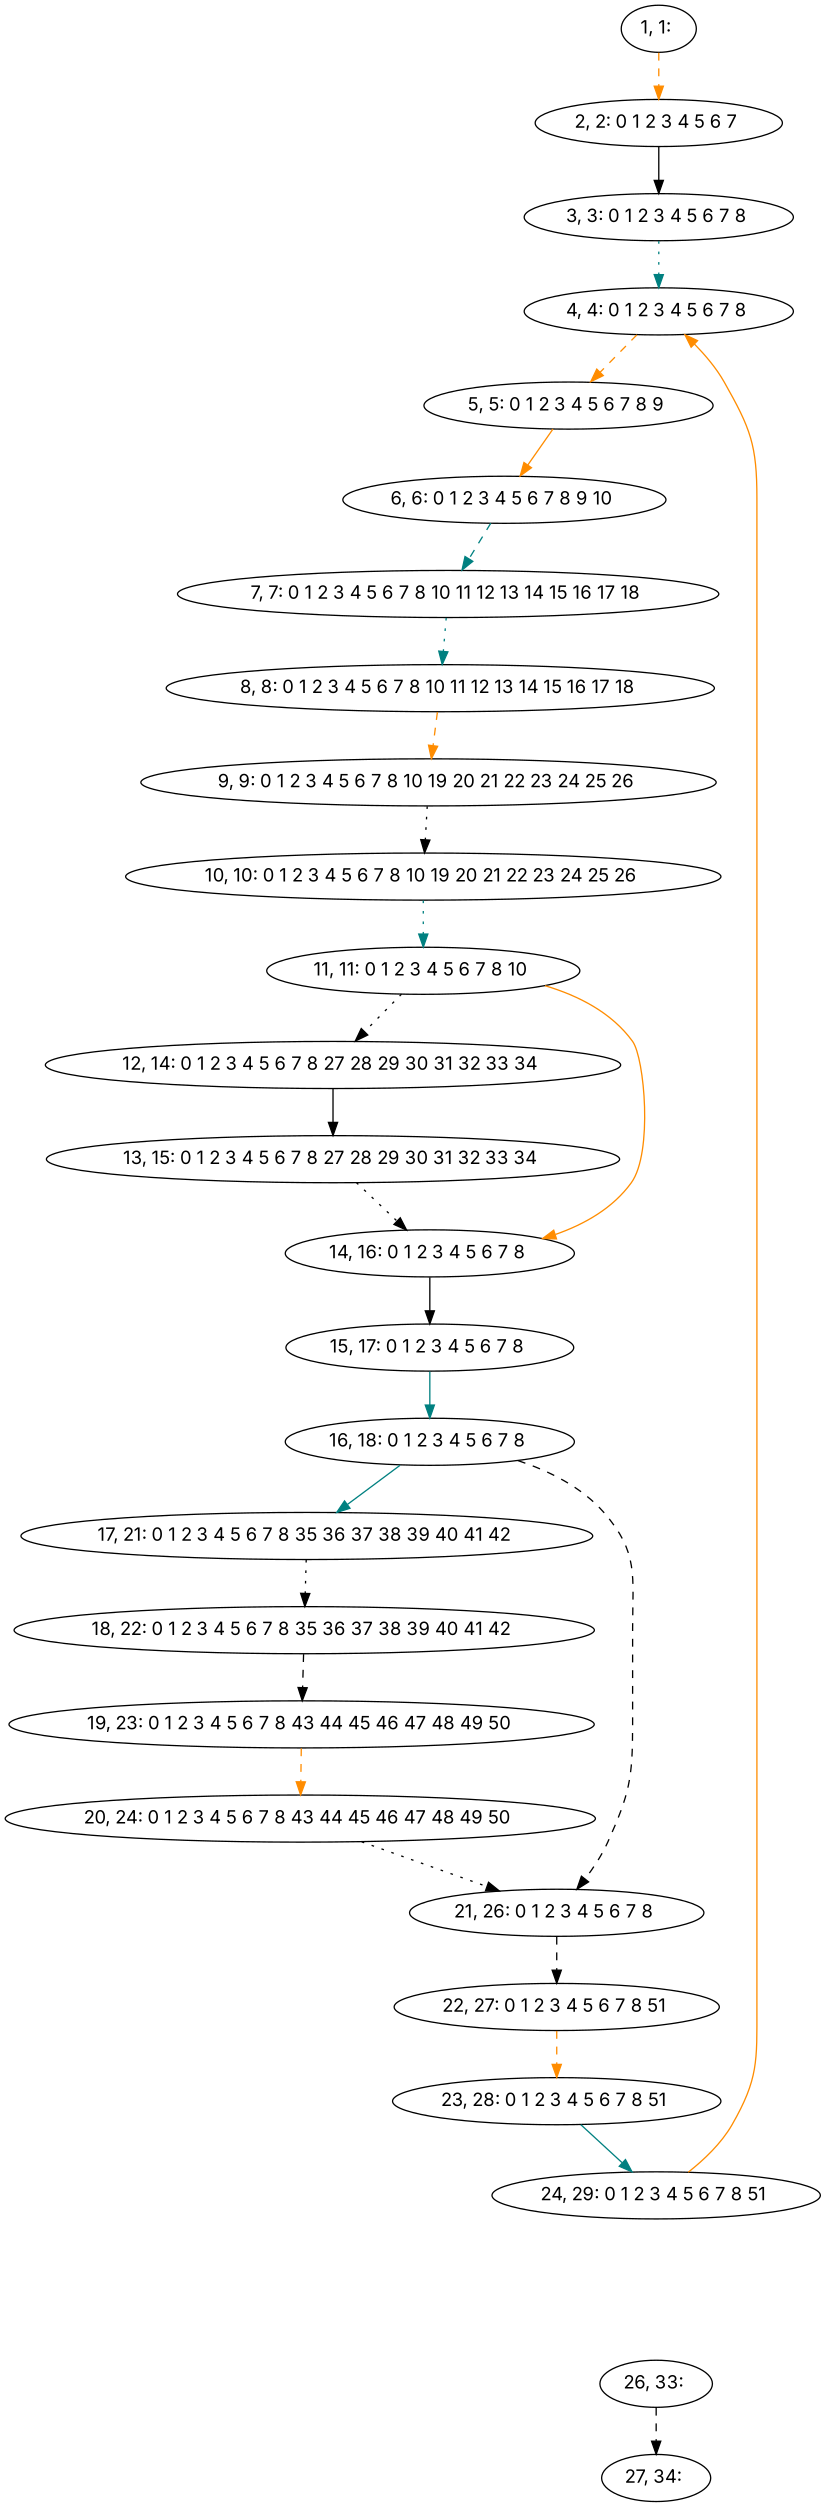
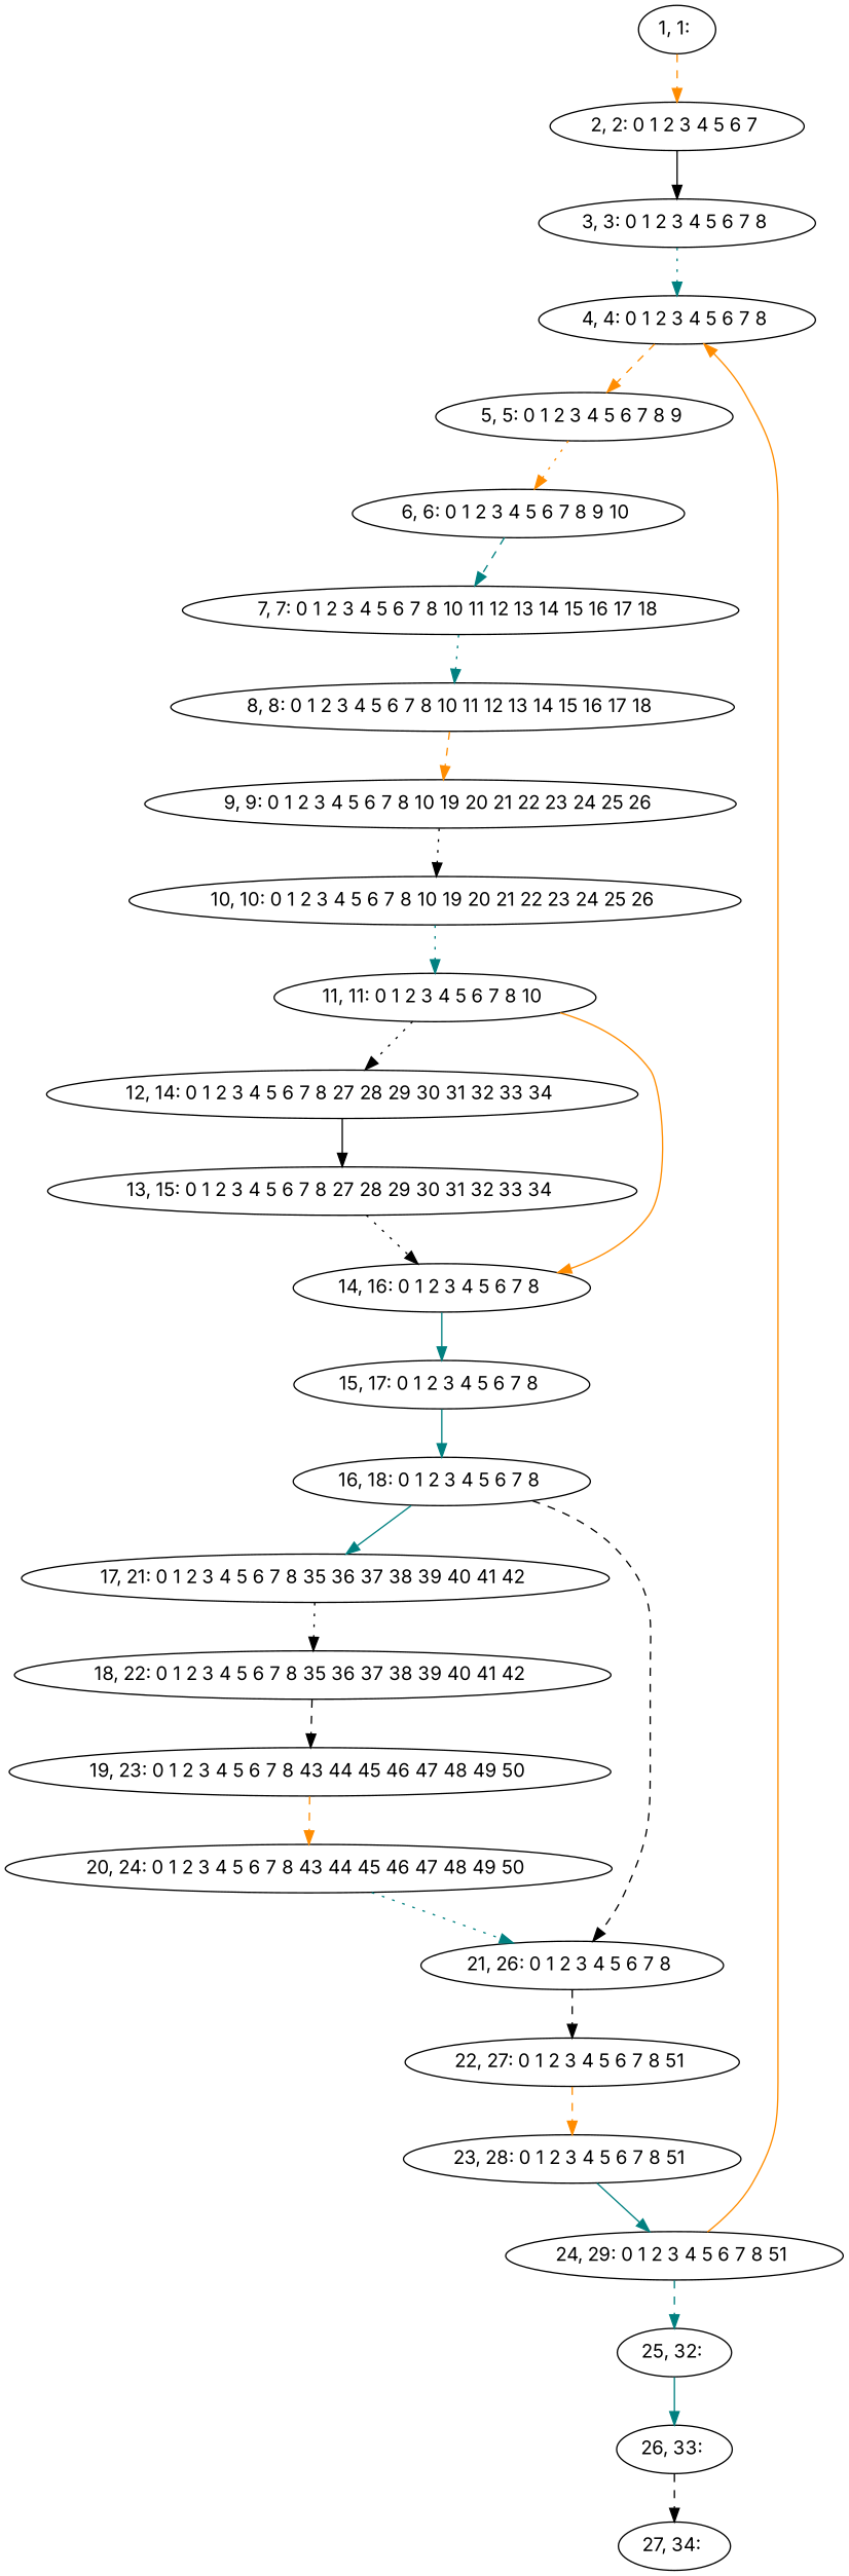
  digraph {
    fontname=Inter
    node [fontname=Inter]
    edge [color=black fontname=Inter style=dashed]
    n1 [label="1, 1: "]
    n2 [label="2, 2: 0 1 2 3 4 5 6 7 "]
    n3 [label="3, 3: 0 1 2 3 4 5 6 7 8 "]
    n4 [label="4, 4: 0 1 2 3 4 5 6 7 8 "]
    n5 [label="5, 5: 0 1 2 3 4 5 6 7 8 9 "]
    n6 [label="6, 6: 0 1 2 3 4 5 6 7 8 9 10 "]
    n7 [label="7, 7: 0 1 2 3 4 5 6 7 8 10 11 12 13 14 15 16 17 18 "]
    n8 [label="8, 8: 0 1 2 3 4 5 6 7 8 10 11 12 13 14 15 16 17 18 "]
    n9 [label="9, 9: 0 1 2 3 4 5 6 7 8 10 19 20 21 22 23 24 25 26 "]
    n10 [label="10, 10: 0 1 2 3 4 5 6 7 8 10 19 20 21 22 23 24 25 26 "]
    n11 [label="11, 11: 0 1 2 3 4 5 6 7 8 10 "]
    n12 [label="12, 14: 0 1 2 3 4 5 6 7 8 27 28 29 30 31 32 33 34 "]
    n13 [label="14, 16: 0 1 2 3 4 5 6 7 8 "]
    n14 [label="13, 15: 0 1 2 3 4 5 6 7 8 27 28 29 30 31 32 33 34 "]
    n15 [label="15, 17: 0 1 2 3 4 5 6 7 8 "]
    n16 [label="16, 18: 0 1 2 3 4 5 6 7 8 "]
    n17 [label="17, 21: 0 1 2 3 4 5 6 7 8 35 36 37 38 39 40 41 42 "]
    n18 [label="21, 26: 0 1 2 3 4 5 6 7 8 "]
    n19 [label="18, 22: 0 1 2 3 4 5 6 7 8 35 36 37 38 39 40 41 42 "]
    n20 [label="22, 27: 0 1 2 3 4 5 6 7 8 51 "]
    n21 [label="19, 23: 0 1 2 3 4 5 6 7 8 43 44 45 46 47 48 49 50 "]
    n22 [label="20, 24: 0 1 2 3 4 5 6 7 8 43 44 45 46 47 48 49 50 "]
    n23 [label="23, 28: 0 1 2 3 4 5 6 7 8 51 "]
    n24 [label="24, 29: 0 1 2 3 4 5 6 7 8 51 "]
+   n25 [label="25, 32: "]
    n26 [label="26, 33: "]
    n27 [label="27, 34: "]
    n1 -> n2 [color=darkorange]
    n2 -> n3 [style=solid]
    n3 -> n4 [color=teal style=dotted]
    n4 -> n5 [color=darkorange]
-   n5 -> n6 [color=darkorange style=solid]
+   n5 -> n6 [color=darkorange style=dotted]
    n6 -> n7 [color=teal]
    n7 -> n8 [color=teal style=dotted]
    n8 -> n9 [color=darkorange]
    n9 -> n10 [style=dotted]
    n10 -> n11 [color=teal style=dotted]
    n11 -> n12 [style=dotted]
    n11 -> n13 [color=darkorange style=solid]
    n12 -> n14 [style=solid]
-   n13 -> n15 [style=solid]
+   n13 -> n15 [color=teal style=solid]
    n14 -> n13 [style=dotted]
    n15 -> n16 [color=teal style=solid]
    n16 -> n17 [color=teal style=solid]
    n16 -> n18
    n17 -> n19 [style=dotted]
    n18 -> n20
    n19 -> n21
    n20 -> n23 [color=darkorange]
    n21 -> n22 [color=darkorange]
-   n22 -> n18 [style=dotted]
+   n22 -> n18 [color=teal style=dotted]
    n23 -> n24 [color=teal style=solid]
    n24 -> n4 [color=darkorange style=solid]
+   n24 -> n25 [color=teal]
+   n25 -> n26 [color=teal style=solid]
    n26 -> n27
  }
